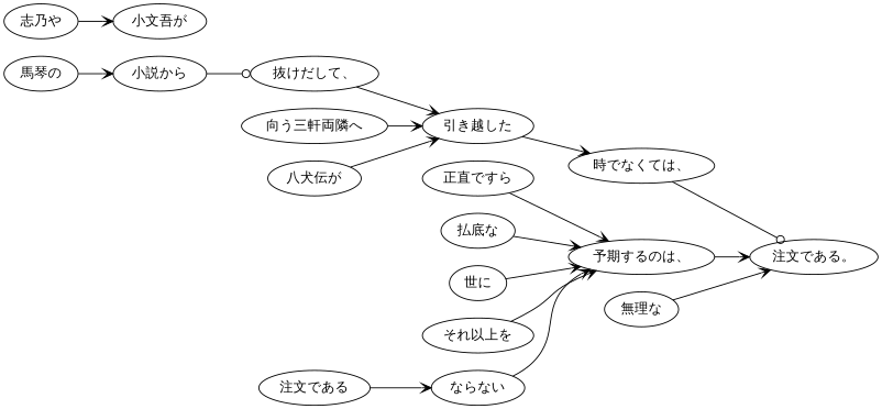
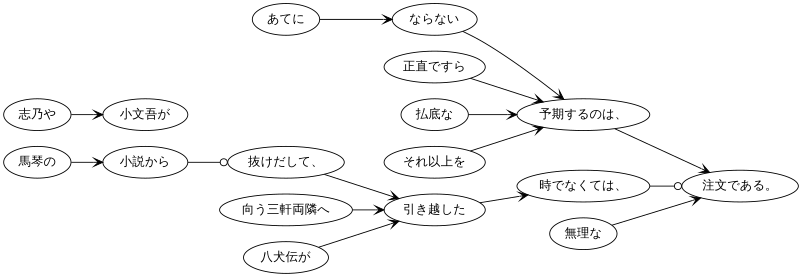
  digraph {
    fontname=Oswald
    rankdir=LR
    node [fontname=Oswald]
    edge [arrowhead=vee fontname=Oswald]
    n1 [label="正直ですら"]
    n2 [label="予期するのは、"]
    n3 [label="注文である。"]
    n4 [label="払底な"]
-   n5 [label="世に"]
    n6 [label="それ以上を"]
    n7 [label="馬琴の"]
    n8 [label="小説から"]
    n9 [label="抜けだして、"]
    n10 [label="引き越した"]
    n11 [label="志乃や"]
    n12 [label="小文吾が"]
    n13 [label="時でなくては、"]
    n14 [label="向う三軒両隣へ"]
    n15 [label="八犬伝が"]
-   n16 [label="注文である"]
+   n16 [label="あてに"]
    n17 [label="ならない"]
    n18 [label="無理な"]
    n1 -> n2
    n2 -> n3
    n4 -> n2
-   n5 -> n2
    n6 -> n2
    n7 -> n8
    n8 -> n9 [arrowhead=odot]
    n9 -> n10
    n10 -> n13
    n11 -> n12
    n13 -> n3 [arrowhead=odot]
    n14 -> n10
    n15 -> n10
    n16 -> n17
    n17 -> n2
    n18 -> n3
  }
